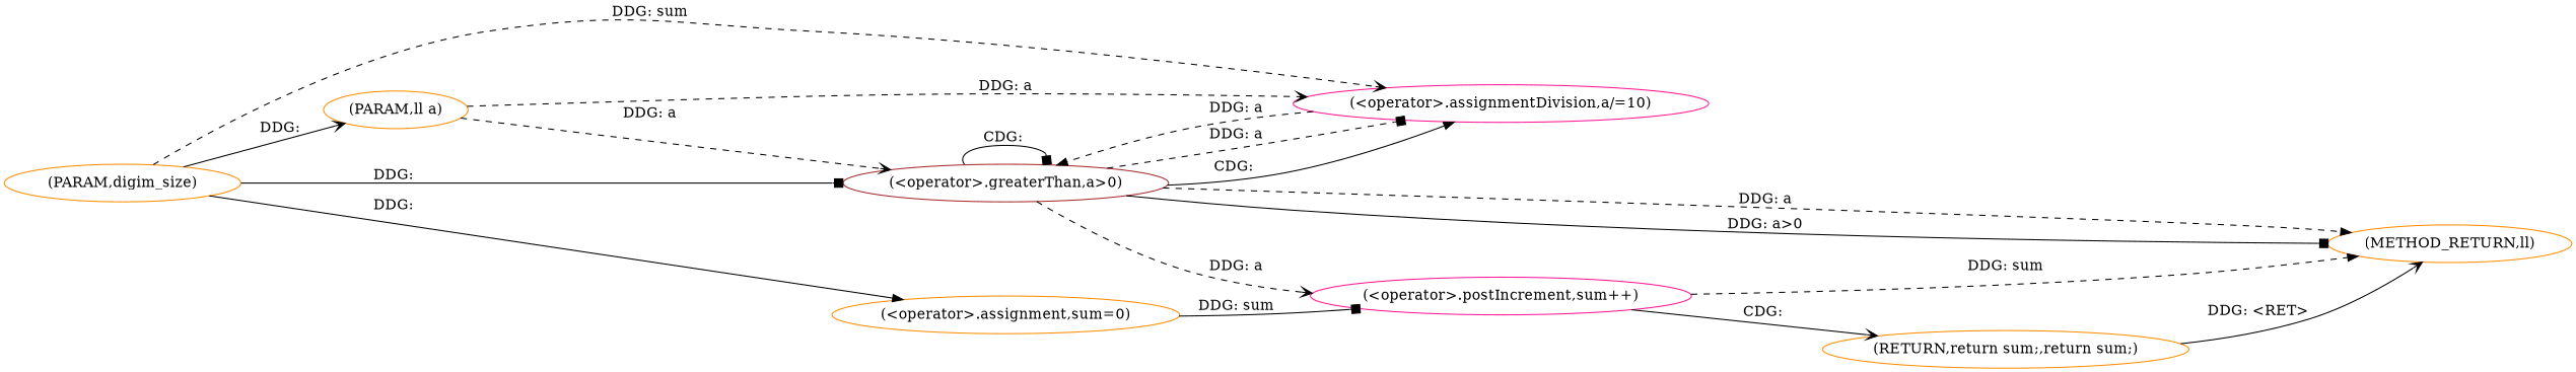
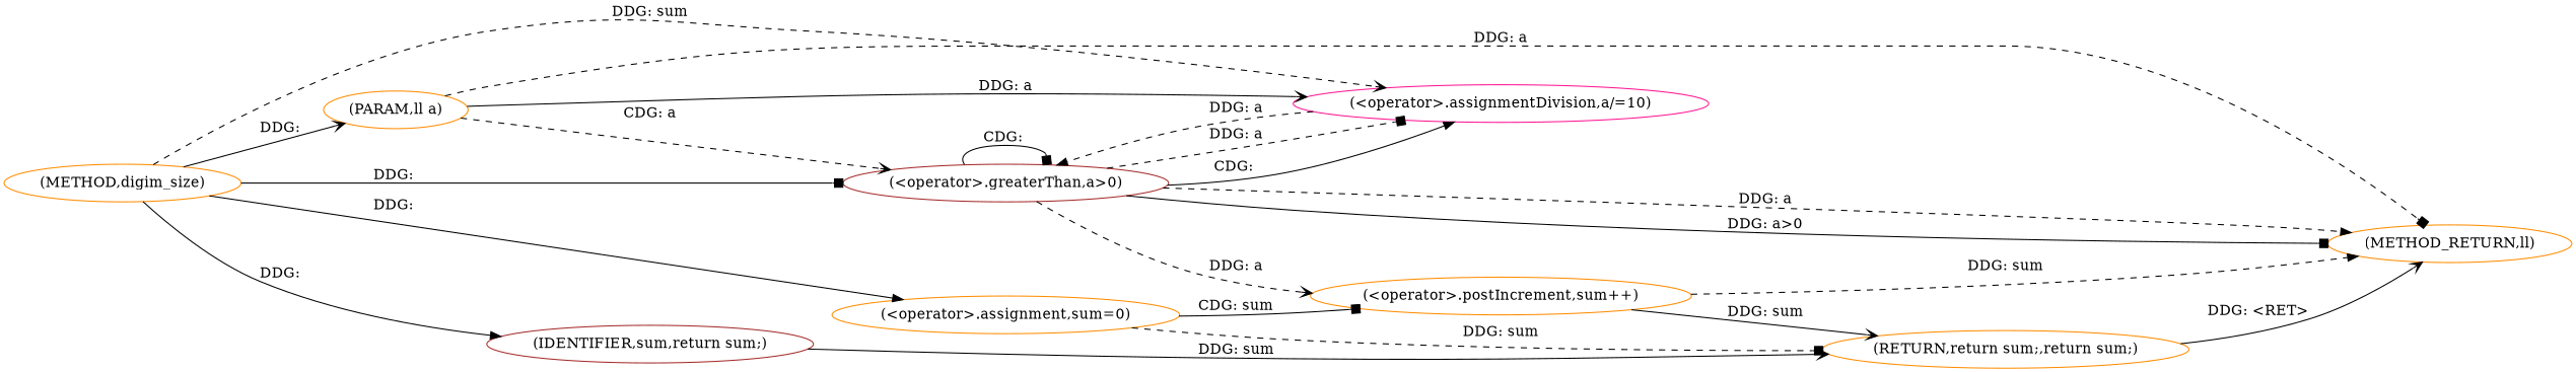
  digraph {
    rankdir=LR
    node [color=darkorange]
    edge [arrowhead=vee style=solid]
-   n1 [label="(PARAM,digim_size)"]
+   n1 [label="(METHOD,digim_size)"]
    n2 [label="(PARAM,ll a)"]
    n3 [label="(<operator>.assignment,sum=0)"]
    n4 [color=brown label="(<operator>.greaterThan,a>0)"]
+   n5 [color=brown label="(IDENTIFIER,sum,return sum;)"]
    n6 [color=deeppink label="(<operator>.assignmentDivision,a/=10)"]
    n7 [label="(METHOD_RETURN,ll)"]
-   n8 [color=deeppink label="(<operator>.postIncrement,sum++)"]
+   n8 [label="(<operator>.postIncrement,sum++)"]
    n9 [label="(RETURN,return sum;,return sum;)"]
    n1 -> n2 [label="DDG: "]
    n1 -> n3 [arrowhead=normal label="DDG: "]
    n1 -> n4 [arrowhead=box label="DDG: "]
+   n1 -> n5 [arrowhead=normal label="DDG: "]
    n1 -> n6 [label="DDG: sum" style=dashed]
-   n2 -> n4 [label="DDG: a" style=dashed]
-   n2 -> n6 [label="DDG: a" style=dashed]
-   n3 -> n8 [arrowhead=box label="DDG: sum"]
+   n2 -> n4 [label="CDG: a" style=dashed]
+   n2 -> n6 [label="DDG: a"]
+   n2 -> n7 [arrowhead=box label="DDG: a" style=dashed]
+   n3 -> n8 [arrowhead=box label="CDG: sum"]
+   n3 -> n9 [arrowhead=box label="DDG: sum" style=dashed]
    n4 -> n4 [arrowhead=box label="CDG: "]
    n4 -> n6 [arrowhead=box label="DDG: a" style=dashed]
    n4 -> n6 [arrowhead=normal label="CDG: "]
    n4 -> n7 [arrowhead=normal label="DDG: a" style=dashed]
    n4 -> n7 [arrowhead=box label="DDG: a>0"]
    n4 -> n8 [label="DDG: a" style=dashed]
+   n5 -> n9 [label="DDG: sum"]
    n6 -> n4 [arrowhead=normal label="DDG: a" style=dashed]
    n8 -> n7 [arrowhead=normal label="DDG: sum" style=dashed]
-   n8 -> n9 [label="CDG: "]
+   n8 -> n9 [label="DDG: sum"]
    n9 -> n7 [label="DDG: <RET>"]
  }
